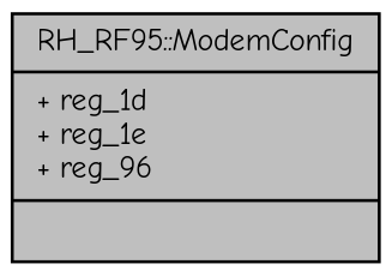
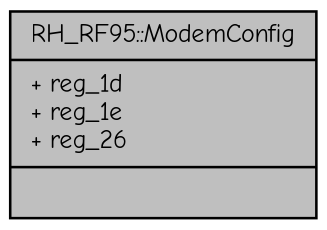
  digraph {
    fontname="Comic Neue"
-   n1 [color=black fillcolor=grey75 fontcolor=black fontname="Comic Neue" fontsize=10 height=0.2 label="{RH_RF95::ModemConfig\n|+ reg_1d\l+ reg_1e\l+ reg_96\l|}" shape=record style=filled width=0.4]
+   n1 [color=black fillcolor=grey75 fontcolor=black fontname="Comic Neue" fontsize=10 height=0.2 label="{RH_RF95::ModemConfig\n|+ reg_1d\l+ reg_1e\l+ reg_26\l|}" shape=record style=filled width=0.4]
  }
